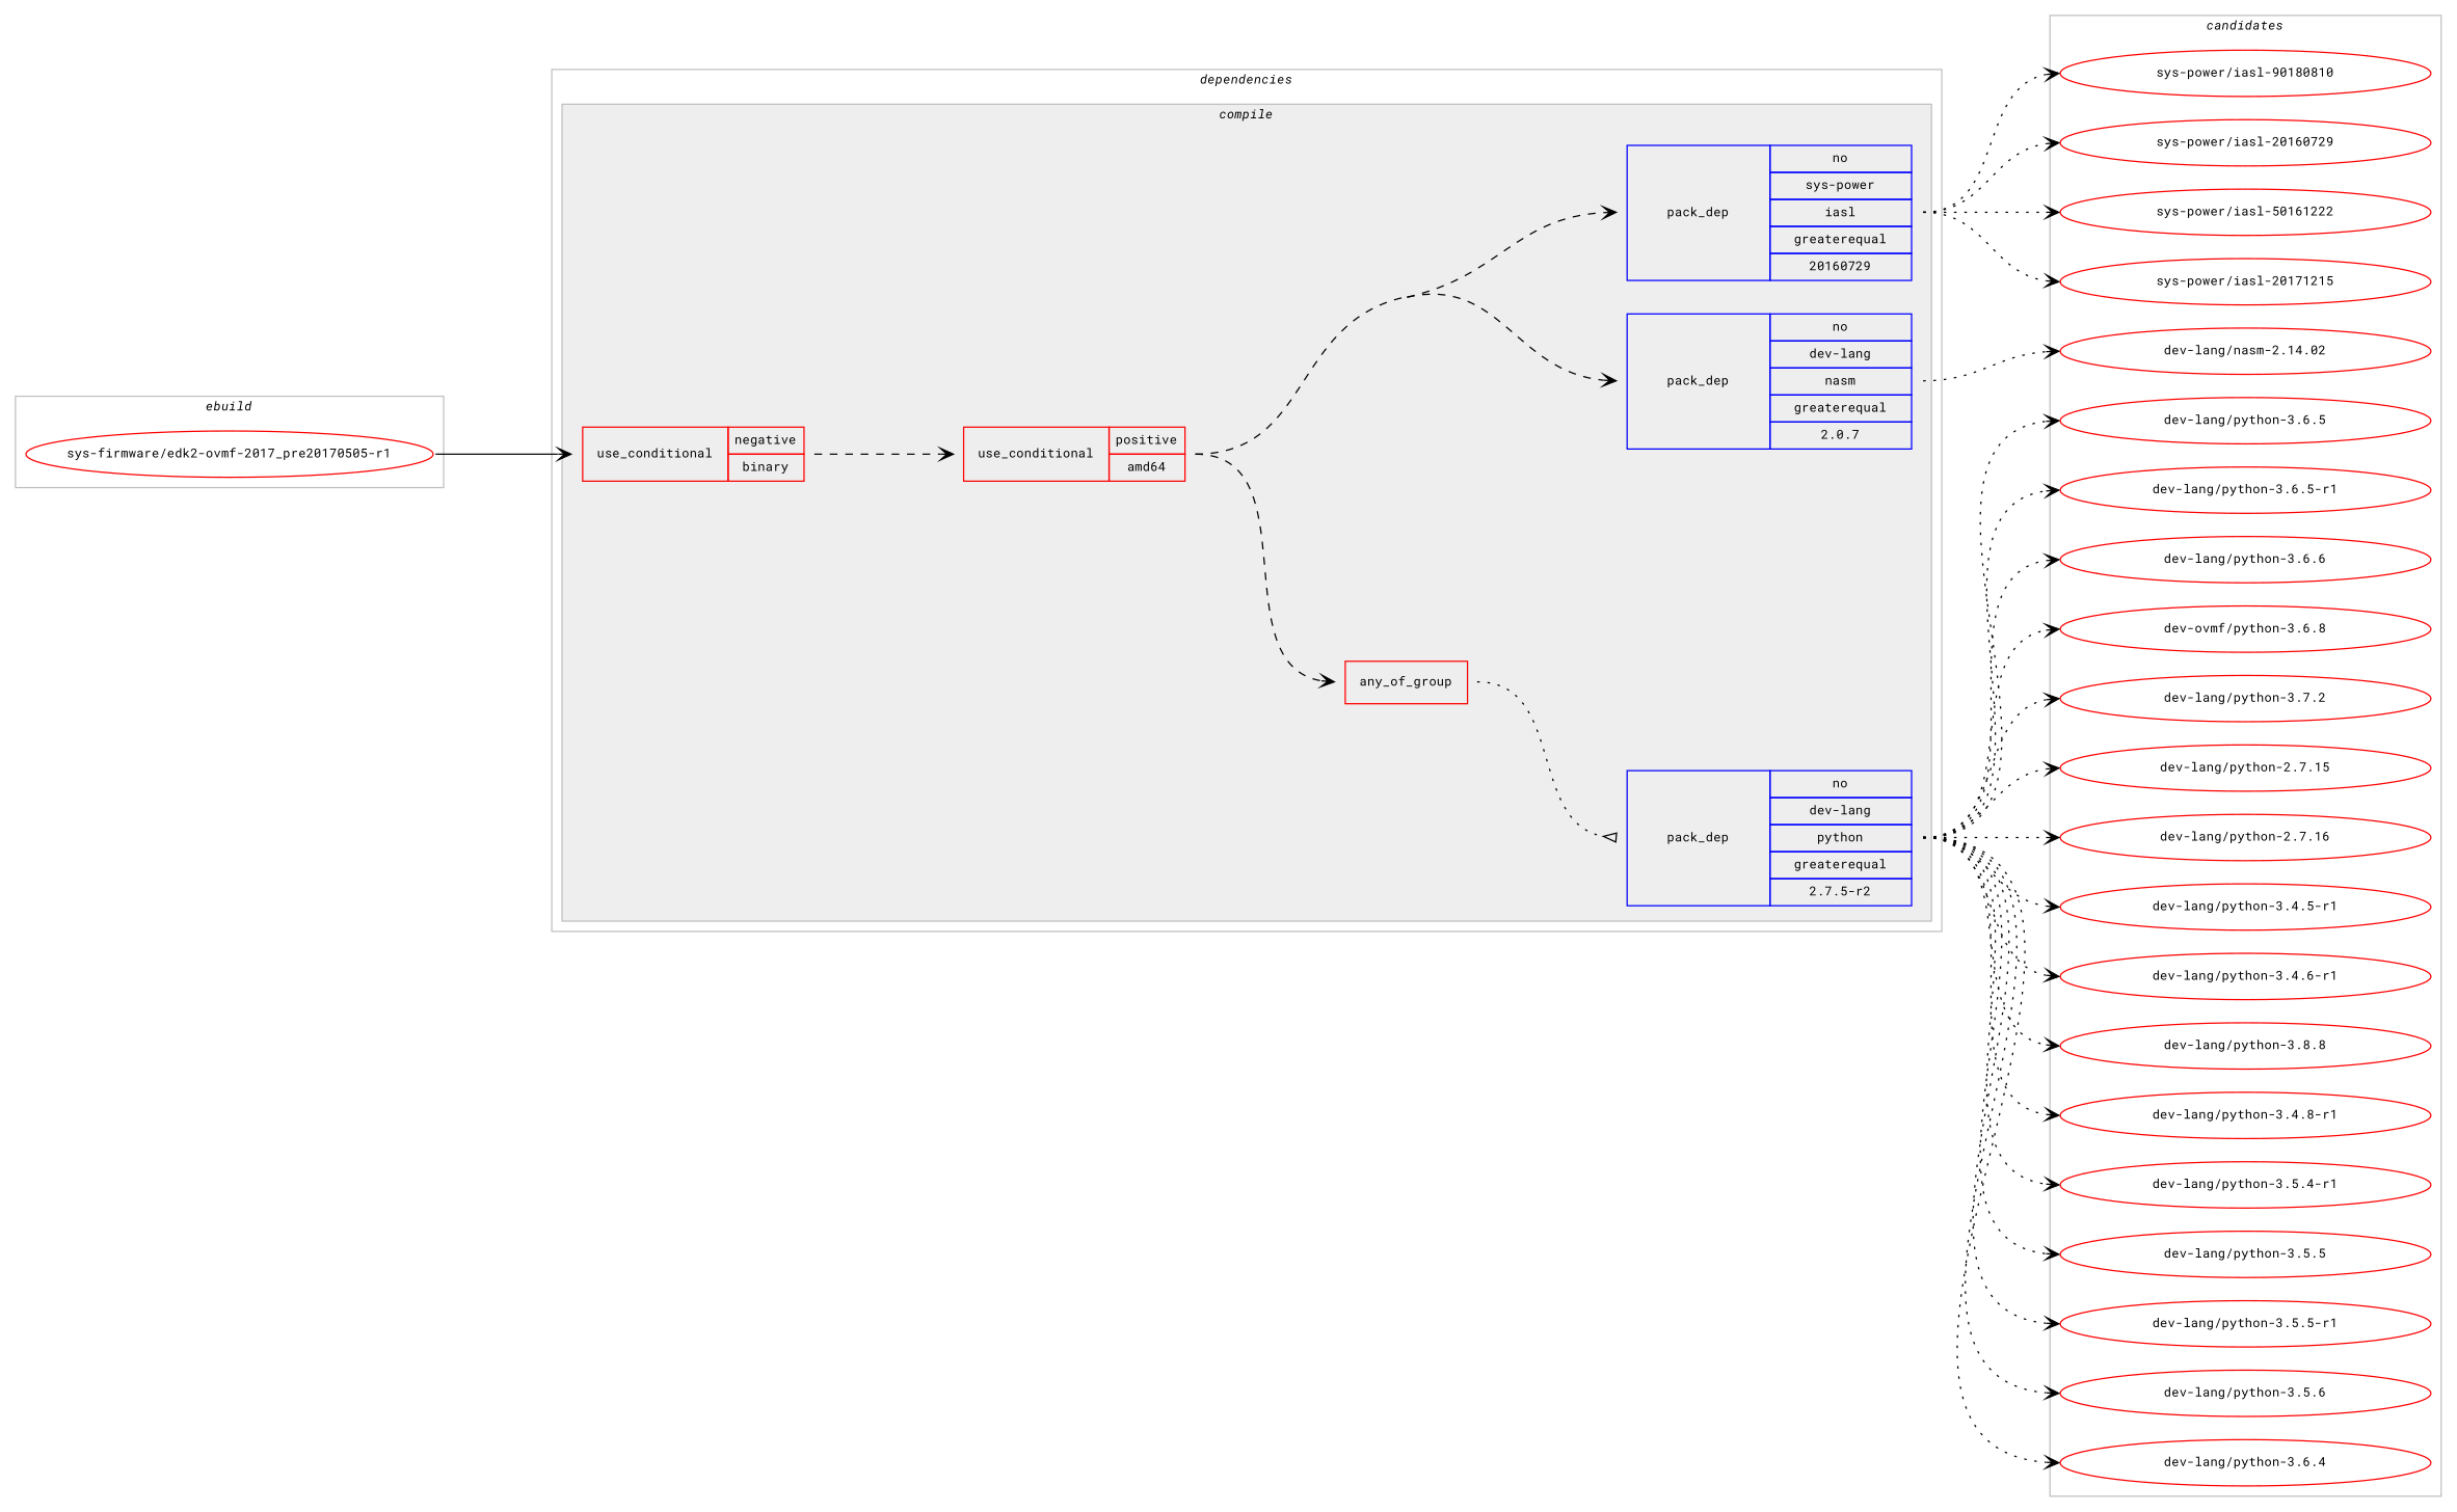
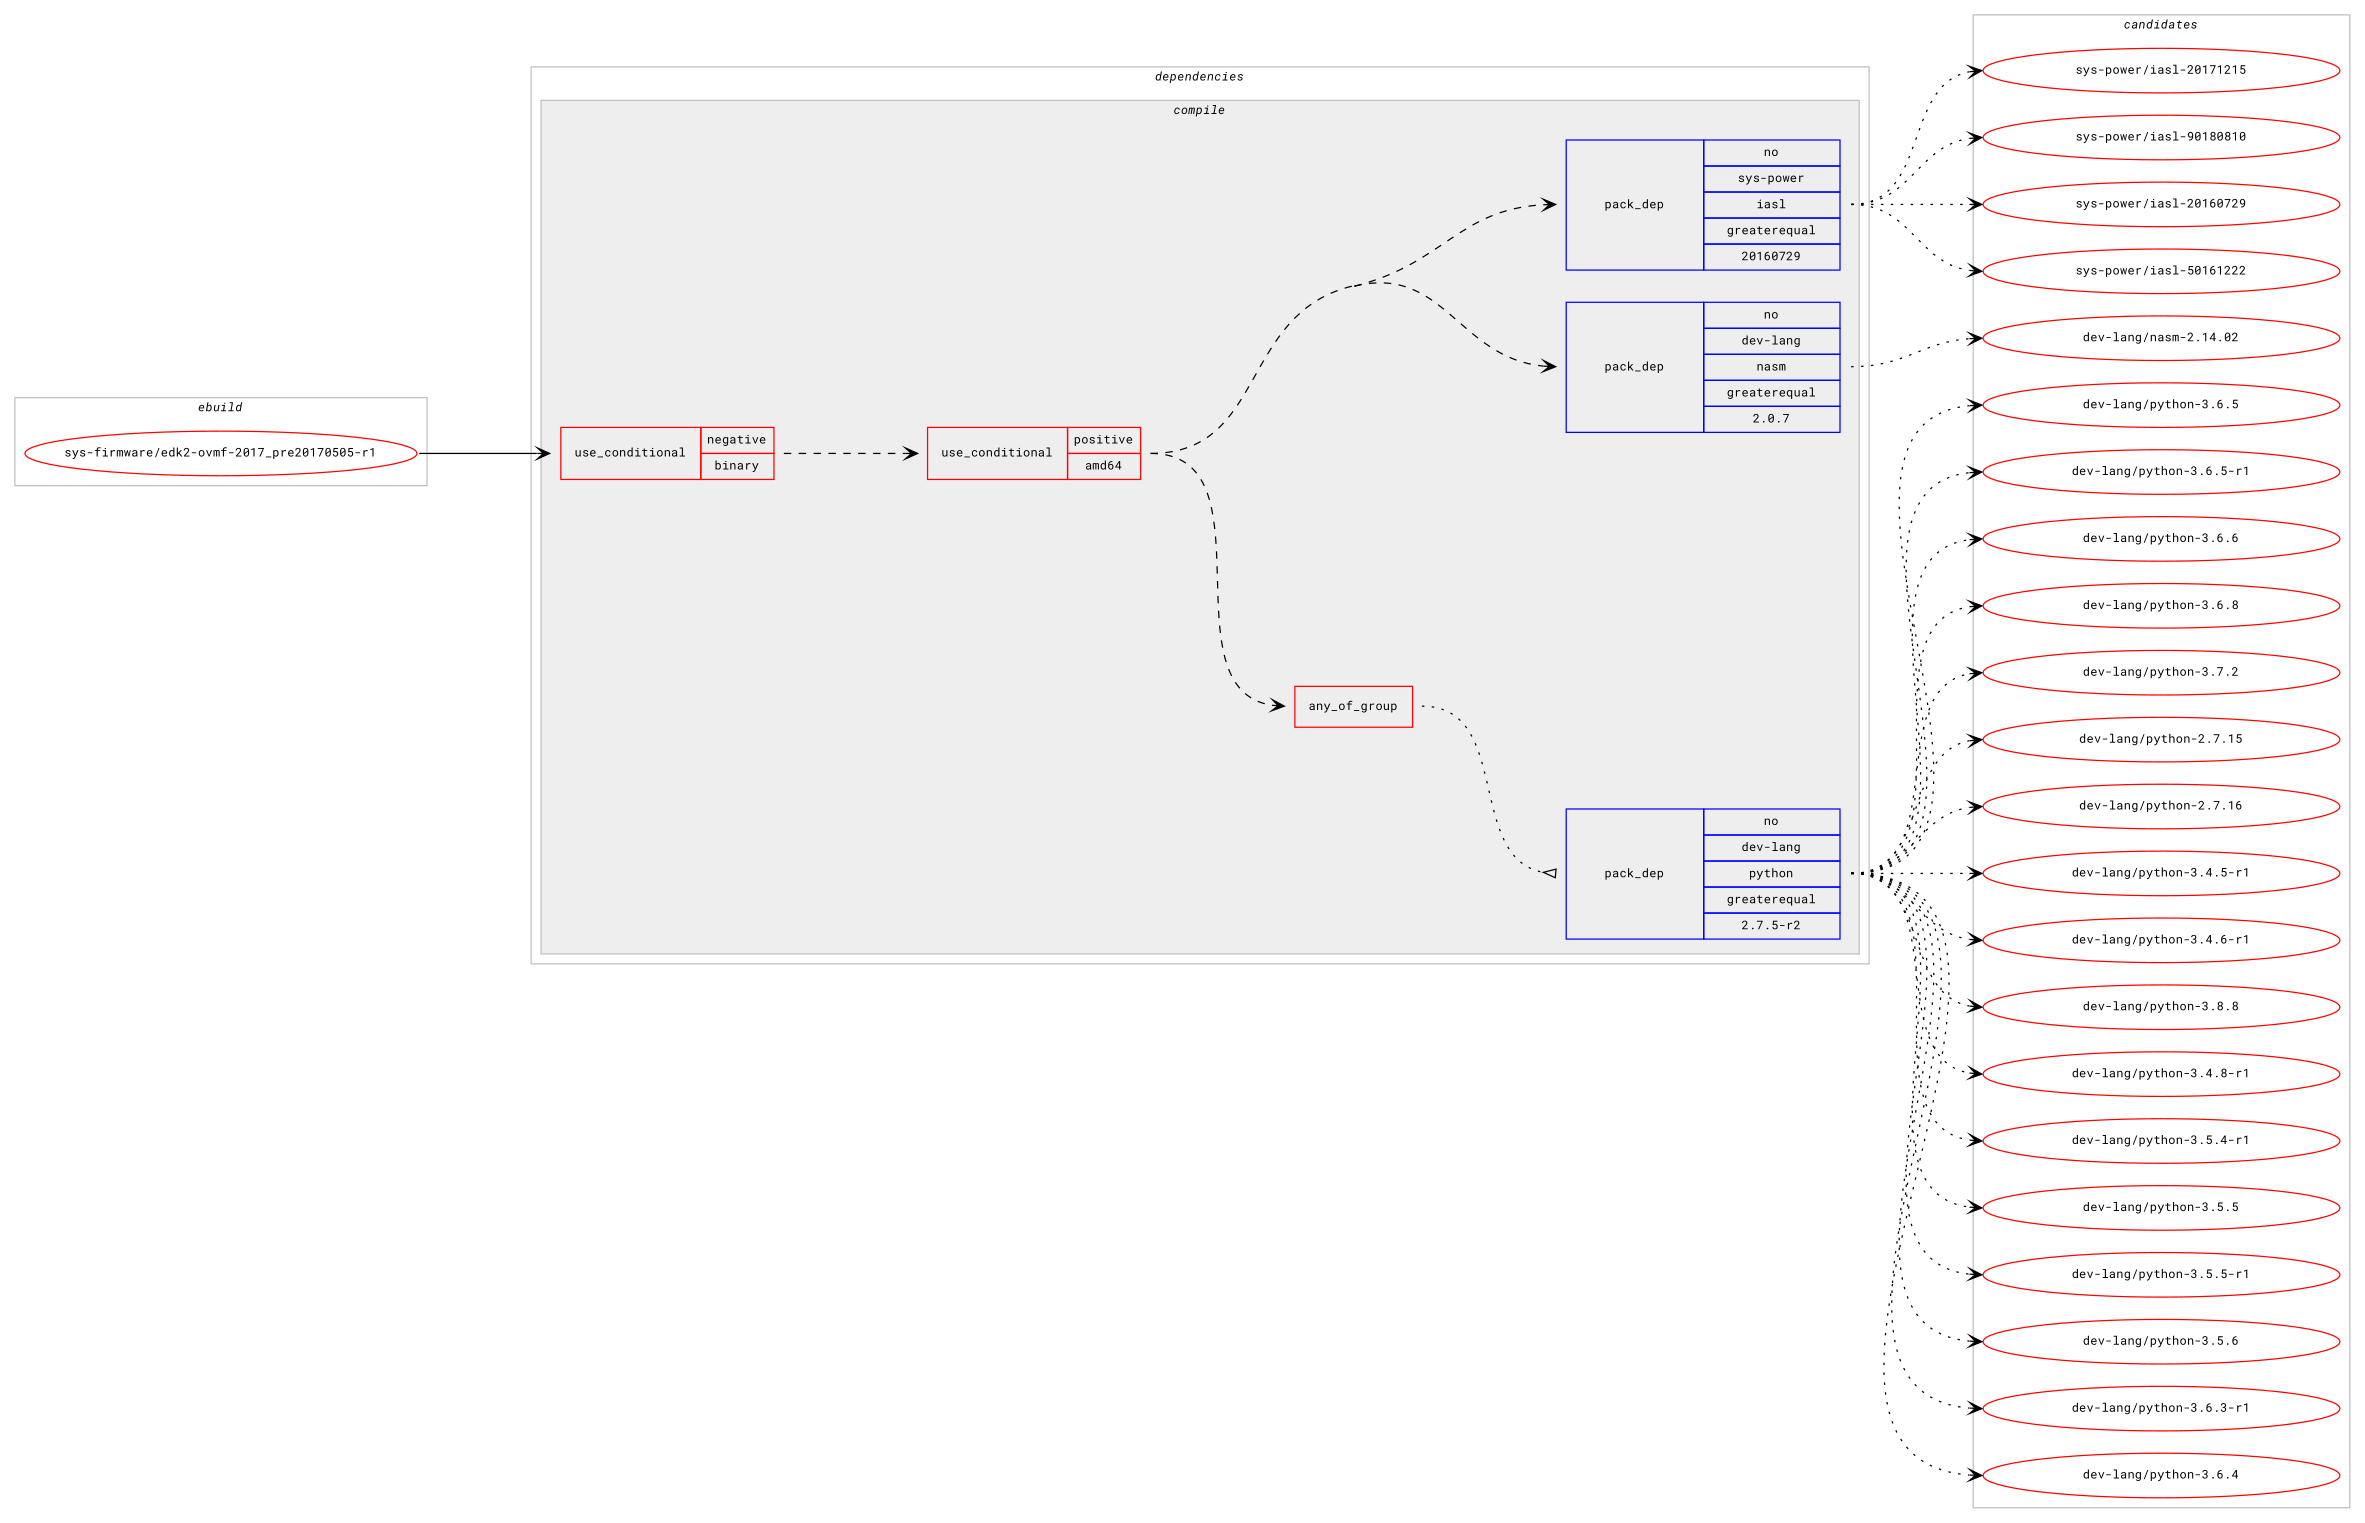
  digraph {
    compound=true
    concentrate=true
    fontname="Roboto Mono"
    fontsize=10
    newrank=true
    rankdir=LR
    ranksep=1.5
    node [color=red fontname="Roboto Mono" fontsize=10]
    edge [arrowhead=vee fontname="Roboto Mono" headport=w style=dotted tailport=e weight=100]
    n1 [label="sys-firmware/edk2-ovmf-2017_pre20170505-r1" width=4]
    n2 [color=blue label=<<TABLE BORDER="0" CELLBORDER="1" CELLSPACING="0" CELLPADDING="4" WIDTH="220"><TR><TD ROWSPAN="6" CELLPADDING="30">pack_dep</TD></TR><TR><TD WIDTH="110">no</TD></TR><TR><TD>dev-lang</TD></TR><TR><TD>python</TD></TR><TR><TD>greaterequal</TD></TR><TR><TD>2.7.5-r2</TD></TR></TABLE>> shape=none]
    n3 [label=<<TABLE BORDER="0" CELLBORDER="1" CELLSPACING="0" CELLPADDING="4"><TR><TD CELLPADDING="10">any_of_group</TD></TR></TABLE>> shape=none]
    n4 [color=blue label=<<TABLE BORDER="0" CELLBORDER="1" CELLSPACING="0" CELLPADDING="4" WIDTH="220"><TR><TD ROWSPAN="6" CELLPADDING="30">pack_dep</TD></TR><TR><TD WIDTH="110">no</TD></TR><TR><TD>dev-lang</TD></TR><TR><TD>nasm</TD></TR><TR><TD>greaterequal</TD></TR><TR><TD>2.0.7</TD></TR></TABLE>> shape=none]
    n5 [color=blue label=<<TABLE BORDER="0" CELLBORDER="1" CELLSPACING="0" CELLPADDING="4" WIDTH="220"><TR><TD ROWSPAN="6" CELLPADDING="30">pack_dep</TD></TR><TR><TD WIDTH="110">no</TD></TR><TR><TD>sys-power</TD></TR><TR><TD>iasl</TD></TR><TR><TD>greaterequal</TD></TR><TR><TD>20160729</TD></TR></TABLE>> shape=none]
    n6 [label=<<TABLE BORDER="0" CELLBORDER="1" CELLSPACING="0" CELLPADDING="4"><TR><TD ROWSPAN="3" CELLPADDING="10">use_conditional</TD></TR><TR><TD>positive</TD></TR><TR><TD>amd64</TD></TR></TABLE>> shape=none]
    n7 [label=<<TABLE BORDER="0" CELLBORDER="1" CELLSPACING="0" CELLPADDING="4"><TR><TD ROWSPAN="3" CELLPADDING="10">use_conditional</TD></TR><TR><TD>negative</TD></TR><TR><TD>binary</TD></TR></TABLE>> shape=none]
    n8 [label="dev-lang/nasm-2.14.02" width=4]
    n9 [label="sys-power/iasl-20160729" width=4]
    n10 [label="sys-power/iasl-50161222" width=4]
    n11 [label="sys-power/iasl-20171215" width=4]
    n12 [label="sys-power/iasl-90180810" width=4]
    n13 [label="dev-lang/python-2.7.15" width=4]
    n14 [label="dev-lang/python-2.7.16" width=4]
    n15 [label="dev-lang/python-3.4.5-r1" width=4]
    n16 [label="dev-lang/python-3.4.6-r1" width=4]
    n17 [label="dev-lang/python-3.8.8" width=4]
    n18 [label="dev-lang/python-3.4.8-r1" width=4]
    n19 [label="dev-lang/python-3.5.4-r1" width=4]
    n20 [label="dev-lang/python-3.5.5" width=4]
    n21 [label="dev-lang/python-3.5.5-r1" width=4]
    n22 [label="dev-lang/python-3.5.6" width=4]
+   n23 [label="dev-lang/python-3.6.3-r1" width=4]
    n24 [label="dev-lang/python-3.6.4" width=4]
    n25 [label="dev-lang/python-3.6.5" width=4]
    n26 [label="dev-lang/python-3.6.5-r1" width=4]
    n27 [label="dev-lang/python-3.6.6" width=4]
-   n28 [label="dev-ovmf/python-3.6.8" width=4]
+   n28 [label="dev-lang/python-3.6.8" width=4]
    n29 [label="dev-lang/python-3.7.2" width=4]
    subgraph cluster_1 {
      color=gray
      label=<<i>ebuild</i>>
      rank=same
      n1
    }
    subgraph cluster_2 {
      color=gray
      label=<<i>dependencies</i>>
      subgraph cluster_3 {
        color=gray
        fillcolor="#eeeeee"
        label=<<i>compile</i>>
        style=filled
        subgraph sub_4 {
          color=gray
          fillcolor="#eeeeee"
          label=<<i>compile</i>>
          style=filled
          n7
          subgraph sub_5 {
            color=gray
            fillcolor="#eeeeee"
            label=<<i>compile</i>>
            style=filled
            n6
            subgraph sub_6 {
              color=gray
              fillcolor="#eeeeee"
              label=<<i>compile</i>>
              style=filled
              n3
              subgraph sub_7 {
                color=gray
                fillcolor="#eeeeee"
                label=<<i>compile</i>>
                style=filled
                n2
              }
            }
            subgraph sub_8 {
              color=gray
              fillcolor="#eeeeee"
              label=<<i>compile</i>>
              style=filled
              n4
            }
            subgraph sub_9 {
              color=gray
              fillcolor="#eeeeee"
              label=<<i>compile</i>>
              style=filled
              n5
            }
          }
        }
      }
      subgraph cluster_10 {
        color=gray
        fillcolor="#eeeeee"
        label=<<i>compile and run</i>>
        style=filled
      }
      subgraph cluster_11 {
        color=gray
        fillcolor="#eeeeee"
        label=<<i>run</i>>
        style=filled
      }
    }
    subgraph cluster_12 {
      color=gray
      label=<<i>candidates</i>>
      rank=same
      subgraph sub_13 {
        color=black
        label=<<i>candidates</i>>
        nodesep=1
        rank=same
        n8
      }
      subgraph sub_14 {
        color=black
        label=<<i>candidates</i>>
        nodesep=1
        rank=same
        n9
        n10
        n11
        n12
      }
      subgraph sub_15 {
        color=black
        label=<<i>candidates</i>>
        nodesep=1
        rank=same
        n13
        n14
        n15
        n16
        n17
        n18
        n19
        n20
        n21
        n22
+       n23
        n24
        n25
        n26
        n27
        n28
        n29
      }
    }
    n1 -> n7 [style=solid weight=20]
    n2 -> n13
    n2 -> n14
    n2 -> n15
    n2 -> n16
    n2 -> n17
    n2 -> n18
    n2 -> n19
    n2 -> n20
    n2 -> n21
    n2 -> n22
+   n2 -> n23
    n2 -> n24
    n2 -> n25
    n2 -> n26
    n2 -> n27
    n2 -> n28
    n2 -> n29
    n3 -> n2 [arrowhead=oinv weight=20]
    n4 -> n8
    n5 -> n9
    n5 -> n10
    n5 -> n11
    n5 -> n12
    n6 -> n3 [style=dashed weight=20]
    n6 -> n4 [style=dashed weight=20]
    n6 -> n5 [style=dashed weight=20]
    n7 -> n6 [style=dashed weight=20]
  }
